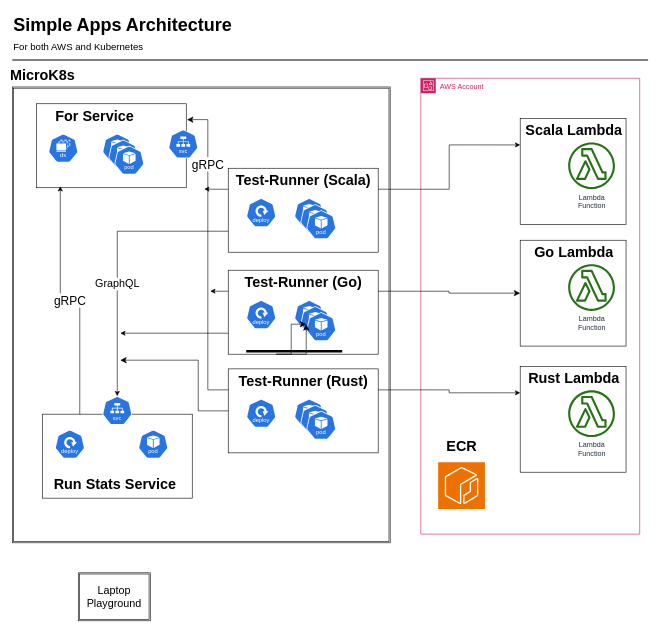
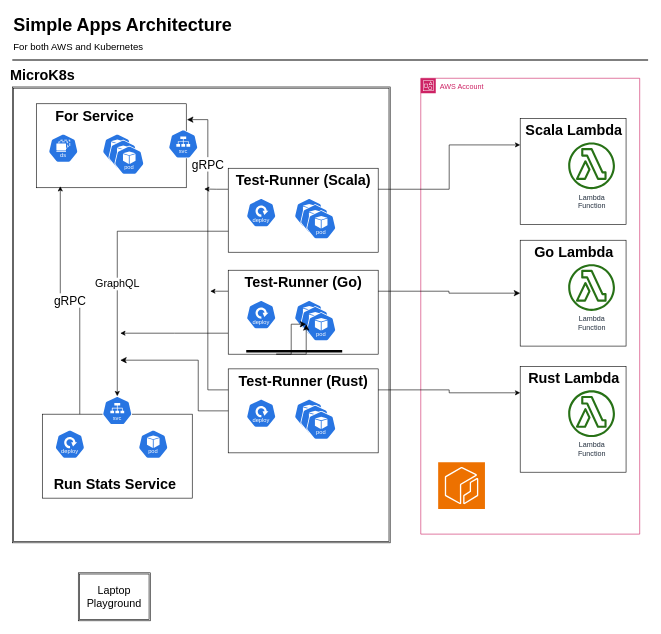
  <mxCell id="0" />
  <mxCell id="1" parent="0" />
  <mxCell id="2" value="" style="shape=ext;double=1;rounded=0;whiteSpace=wrap;html=1;" parent="1" vertex="1"><mxGeometry x="20" y="144.5" width="630" height="760" as="geometry" /></mxCell>
  <mxCell id="3" value="Simple Apps Architecture" style="text;html=1;resizable=0;points=[];autosize=1;align=left;verticalAlign=top;spacingTop=-4;fontSize=30;fontStyle=1" parent="1" vertex="1"><mxGeometry x="20" y="20" width="390" height="40" as="geometry" /></mxCell>
  <mxCell id="4" value="For both AWS and Kubernetes" style="text;html=1;resizable=0;points=[];autosize=1;align=left;verticalAlign=top;spacingTop=-4;fontSize=16" parent="1" vertex="1"><mxGeometry x="20" y="64.5" width="240" height="30" as="geometry" /></mxCell>
  <mxCell id="5" value="" style="line;strokeWidth=2;html=1;fontSize=14;" parent="1" vertex="1"><mxGeometry x="20" y="94.5" width="1060" height="10" as="geometry" /></mxCell>
  <mxCell id="6" value="AWS Account" style="points=[[0,0],[0.25,0],[0.5,0],[0.75,0],[1,0],[1,0.25],[1,0.5],[1,0.75],[1,1],[0.75,1],[0.5,1],[0.25,1],[0,1],[0,0.75],[0,0.5],[0,0.25]];outlineConnect=0;gradientColor=none;html=1;whiteSpace=wrap;fontSize=12;fontStyle=0;container=1;pointerEvents=0;collapsible=0;recursiveResize=0;shape=mxgraph.aws4.group;grIcon=mxgraph.aws4.group_account;strokeColor=#CD2264;fillColor=none;verticalAlign=top;align=left;spacingLeft=30;fontColor=#CD2264;dashed=0;" parent="1" vertex="1"><mxGeometry x="701" y="130" width="365" height="760" as="geometry" /></mxCell>
  <mxCell id="7" value="" style="sketch=0;points=[[0,0,0],[0.25,0,0],[0.5,0,0],[0.75,0,0],[1,0,0],[0,1,0],[0.25,1,0],[0.5,1,0],[0.75,1,0],[1,1,0],[0,0.25,0],[0,0.5,0],[0,0.75,0],[1,0.25,0],[1,0.5,0],[1,0.75,0]];outlineConnect=0;fontColor=#232F3E;fillColor=#ED7100;strokeColor=#ffffff;dashed=0;verticalLabelPosition=bottom;verticalAlign=top;align=center;html=1;fontSize=12;fontStyle=0;aspect=fixed;shape=mxgraph.aws4.resourceIcon;resIcon=mxgraph.aws4.ecr;noLabel=0;" parent="6" vertex="1"><mxGeometry x="29" y="640" width="78" height="78" as="geometry" /></mxCell>
  <mxCell id="8" value="" style="group" parent="6" vertex="1" connectable="0"><mxGeometry x="165.75" y="480.25" width="176.5" height="176.5" as="geometry" /></mxCell>
  <mxCell id="9" value="" style="whiteSpace=wrap;html=1;aspect=fixed;" parent="8" vertex="1"><mxGeometry width="176.5" height="176.5" as="geometry" /></mxCell>
  <mxCell id="10" value="Lambda&lt;br&gt;Function&lt;br&gt;" style="outlineConnect=0;fontColor=#232F3E;gradientColor=none;fillColor=#277116;strokeColor=none;dashed=0;verticalLabelPosition=bottom;verticalAlign=top;align=center;html=1;fontSize=12;fontStyle=0;aspect=fixed;pointerEvents=1;shape=mxgraph.aws4.lambda_function;" parent="8" vertex="1"><mxGeometry x="80" y="40" width="78" height="78" as="geometry" /></mxCell>
  <mxCell id="11" value="Rust Lambda" style="text;strokeColor=none;fillColor=none;html=1;fontSize=24;fontStyle=1;verticalAlign=middle;align=center;" parent="8" vertex="1"><mxGeometry x="39" width="100" height="40" as="geometry" /></mxCell>
  <mxCell id="12" value="" style="group" parent="6" vertex="1" connectable="0"><mxGeometry x="165.75" y="270" width="176.5" height="176.5" as="geometry" /></mxCell>
  <mxCell id="13" value="" style="whiteSpace=wrap;html=1;aspect=fixed;" parent="12" vertex="1"><mxGeometry width="176.5" height="176.5" as="geometry" /></mxCell>
  <mxCell id="14" value="Lambda&lt;br&gt;Function&lt;br&gt;" style="outlineConnect=0;fontColor=#232F3E;gradientColor=none;fillColor=#277116;strokeColor=none;dashed=0;verticalLabelPosition=bottom;verticalAlign=top;align=center;html=1;fontSize=12;fontStyle=0;aspect=fixed;pointerEvents=1;shape=mxgraph.aws4.lambda_function;" parent="12" vertex="1"><mxGeometry x="80" y="40" width="78" height="78" as="geometry" /></mxCell>
  <mxCell id="15" value="Go Lambda" style="text;strokeColor=none;fillColor=none;html=1;fontSize=24;fontStyle=1;verticalAlign=middle;align=center;" parent="12" vertex="1"><mxGeometry x="39" width="100" height="40" as="geometry" /></mxCell>
  <mxCell id="16" value="" style="group" parent="6" vertex="1" connectable="0"><mxGeometry x="165.75" y="67" width="176.5" height="176.5" as="geometry" /></mxCell>
  <mxCell id="17" value="" style="whiteSpace=wrap;html=1;aspect=fixed;" parent="16" vertex="1"><mxGeometry width="176.5" height="176.5" as="geometry" /></mxCell>
  <mxCell id="18" value="Lambda&lt;br&gt;Function&lt;br&gt;" style="outlineConnect=0;fontColor=#232F3E;gradientColor=none;fillColor=#277116;strokeColor=none;dashed=0;verticalLabelPosition=bottom;verticalAlign=top;align=center;html=1;fontSize=12;fontStyle=0;aspect=fixed;pointerEvents=1;shape=mxgraph.aws4.lambda_function;" parent="16" vertex="1"><mxGeometry x="80" y="40" width="78" height="78" as="geometry" /></mxCell>
  <mxCell id="19" value="Scala Lambda" style="text;strokeColor=none;fillColor=none;html=1;fontSize=24;fontStyle=1;verticalAlign=middle;align=center;" parent="16" vertex="1"><mxGeometry x="39" width="100" height="40" as="geometry" /></mxCell>
- <mxCell id="20" value="ECR" style="text;strokeColor=none;fillColor=none;html=1;fontSize=24;fontStyle=1;verticalAlign=middle;align=center;" parent="6" vertex="1"><mxGeometry x="18" y="594" width="100" height="40" as="geometry" /></mxCell>
  <mxCell id="21" value="" style="group" parent="1" vertex="1" connectable="0"><mxGeometry x="380" y="280" width="280" height="620" as="geometry" /></mxCell>
  <mxCell id="22" style="edgeStyle=orthogonalEdgeStyle;rounded=0;orthogonalLoop=1;jettySize=auto;html=1;exitX=0;exitY=0.25;exitDx=0;exitDy=0;" parent="21" source="23" edge="1"><mxGeometry relative="1" as="geometry"><mxPoint x="-40" y="34.667" as="targetPoint" /></mxGeometry></mxCell>
  <mxCell id="23" value="" style="rounded=0;whiteSpace=wrap;html=1;" parent="21" vertex="1"><mxGeometry width="250" height="140" as="geometry" /></mxCell>
  <mxCell id="24" value="" style="aspect=fixed;sketch=0;html=1;dashed=0;whitespace=wrap;fillColor=#2875E2;strokeColor=#ffffff;points=[[0.005,0.63,0],[0.1,0.2,0],[0.9,0.2,0],[0.5,0,0],[0.995,0.63,0],[0.72,0.99,0],[0.5,1,0],[0.28,0.99,0]];shape=mxgraph.kubernetes.icon2;prIcon=pod;kubernetesLabel=1;" parent="21" vertex="1"><mxGeometry x="110" y="50" width="50" height="48" as="geometry" /></mxCell>
  <mxCell id="25" value="Test-Runner (Scala)" style="text;strokeColor=none;fillColor=none;html=1;fontSize=24;fontStyle=1;verticalAlign=middle;align=center;" parent="21" vertex="1"><mxGeometry x="75" width="100" height="40" as="geometry" /></mxCell>
  <mxCell id="26" value="" style="aspect=fixed;sketch=0;html=1;dashed=0;whitespace=wrap;fillColor=#2875E2;strokeColor=#ffffff;points=[[0.005,0.63,0],[0.1,0.2,0],[0.9,0.2,0],[0.5,0,0],[0.995,0.63,0],[0.72,0.99,0],[0.5,1,0],[0.28,0.99,0]];shape=mxgraph.kubernetes.icon2;prIcon=pod;kubernetesLabel=1;" parent="21" vertex="1"><mxGeometry x="120" y="60" width="50" height="48" as="geometry" /></mxCell>
  <mxCell id="27" value="" style="aspect=fixed;sketch=0;html=1;dashed=0;whitespace=wrap;fillColor=#2875E2;strokeColor=#ffffff;points=[[0.005,0.63,0],[0.1,0.2,0],[0.9,0.2,0],[0.5,0,0],[0.995,0.63,0],[0.72,0.99,0],[0.5,1,0],[0.28,0.99,0]];shape=mxgraph.kubernetes.icon2;prIcon=pod;kubernetesLabel=1;" parent="21" vertex="1"><mxGeometry x="130" y="70" width="50" height="48" as="geometry" /></mxCell>
  <mxCell id="28" value="" style="aspect=fixed;sketch=0;html=1;dashed=0;whitespace=wrap;fillColor=#2875E2;strokeColor=#ffffff;points=[[0.005,0.63,0],[0.1,0.2,0],[0.9,0.2,0],[0.5,0,0],[0.995,0.63,0],[0.72,0.99,0],[0.5,1,0],[0.28,0.99,0]];shape=mxgraph.kubernetes.icon2;prIcon=deploy;kubernetesLabel=1;" parent="21" vertex="1"><mxGeometry x="30" y="50" width="50" height="48" as="geometry" /></mxCell>
  <mxCell id="29" value="" style="group" parent="1" vertex="1" connectable="0"><mxGeometry x="380" y="450" width="250" height="140" as="geometry" /></mxCell>
  <mxCell id="30" style="edgeStyle=orthogonalEdgeStyle;rounded=0;orthogonalLoop=1;jettySize=auto;html=1;exitX=0;exitY=0.25;exitDx=0;exitDy=0;" parent="29" source="32" edge="1"><mxGeometry relative="1" as="geometry"><mxPoint x="-30" y="35.333" as="targetPoint" /></mxGeometry></mxCell>
  <mxCell id="31" style="edgeStyle=orthogonalEdgeStyle;rounded=0;orthogonalLoop=1;jettySize=auto;html=1;exitX=0;exitY=0.75;exitDx=0;exitDy=0;" parent="29" source="32" edge="1"><mxGeometry relative="1" as="geometry"><mxPoint x="-180" y="105" as="targetPoint" /></mxGeometry></mxCell>
  <mxCell id="32" value="" style="rounded=0;whiteSpace=wrap;html=1;" parent="29" vertex="1"><mxGeometry width="250" height="140" as="geometry" /></mxCell>
  <mxCell id="33" value="" style="aspect=fixed;sketch=0;html=1;dashed=0;whitespace=wrap;fillColor=#2875E2;strokeColor=#ffffff;points=[[0.005,0.63,0],[0.1,0.2,0],[0.9,0.2,0],[0.5,0,0],[0.995,0.63,0],[0.72,0.99,0],[0.5,1,0],[0.28,0.99,0]];shape=mxgraph.kubernetes.icon2;prIcon=pod;kubernetesLabel=1;" parent="29" vertex="1"><mxGeometry x="110" y="50" width="50" height="48" as="geometry" /></mxCell>
  <mxCell id="34" value="Test-Runner (Go)" style="text;strokeColor=none;fillColor=none;html=1;fontSize=24;fontStyle=1;verticalAlign=middle;align=center;" parent="29" vertex="1"><mxGeometry x="75" width="100" height="40" as="geometry" /></mxCell>
  <mxCell id="35" value="" style="aspect=fixed;sketch=0;html=1;dashed=0;whitespace=wrap;fillColor=#2875E2;strokeColor=#ffffff;points=[[0.005,0.63,0],[0.1,0.2,0],[0.9,0.2,0],[0.5,0,0],[0.995,0.63,0],[0.72,0.99,0],[0.5,1,0],[0.28,0.99,0]];shape=mxgraph.kubernetes.icon2;prIcon=pod;kubernetesLabel=1;" parent="29" vertex="1"><mxGeometry x="120" y="60" width="50" height="48" as="geometry" /></mxCell>
  <mxCell id="36" value="" style="aspect=fixed;sketch=0;html=1;dashed=0;whitespace=wrap;fillColor=#2875E2;strokeColor=#ffffff;points=[[0.005,0.63,0],[0.1,0.2,0],[0.9,0.2,0],[0.5,0,0],[0.995,0.63,0],[0.72,0.99,0],[0.5,1,0],[0.28,0.99,0]];shape=mxgraph.kubernetes.icon2;prIcon=pod;kubernetesLabel=1;" parent="29" vertex="1"><mxGeometry x="130" y="70" width="50" height="48" as="geometry" /></mxCell>
  <mxCell id="37" value="" style="aspect=fixed;sketch=0;html=1;dashed=0;whitespace=wrap;fillColor=#2875E2;strokeColor=#ffffff;points=[[0.005,0.63,0],[0.1,0.2,0],[0.9,0.2,0],[0.5,0,0],[0.995,0.63,0],[0.72,0.99,0],[0.5,1,0],[0.28,0.99,0]];shape=mxgraph.kubernetes.icon2;prIcon=deploy;kubernetesLabel=1;" parent="29" vertex="1"><mxGeometry x="30" y="50" width="50" height="48" as="geometry" /></mxCell>
  <mxCell id="38" value="" style="group" parent="1" vertex="1" connectable="0"><mxGeometry x="380" y="614.5" width="250" height="140" as="geometry" /></mxCell>
  <mxCell id="39" value="" style="rounded=0;whiteSpace=wrap;html=1;" parent="38" vertex="1"><mxGeometry width="250" height="140" as="geometry" /></mxCell>
  <mxCell id="40" value="" style="aspect=fixed;sketch=0;html=1;dashed=0;whitespace=wrap;fillColor=#2875E2;strokeColor=#ffffff;points=[[0.005,0.63,0],[0.1,0.2,0],[0.9,0.2,0],[0.5,0,0],[0.995,0.63,0],[0.72,0.99,0],[0.5,1,0],[0.28,0.99,0]];shape=mxgraph.kubernetes.icon2;prIcon=pod;kubernetesLabel=1;" parent="38" vertex="1"><mxGeometry x="110" y="50" width="50" height="48" as="geometry" /></mxCell>
  <mxCell id="41" value="Test-Runner (Rust)" style="text;strokeColor=none;fillColor=none;html=1;fontSize=24;fontStyle=1;verticalAlign=middle;align=center;" parent="38" vertex="1"><mxGeometry x="75" width="100" height="40" as="geometry" /></mxCell>
  <mxCell id="42" value="" style="aspect=fixed;sketch=0;html=1;dashed=0;whitespace=wrap;fillColor=#2875E2;strokeColor=#ffffff;points=[[0.005,0.63,0],[0.1,0.2,0],[0.9,0.2,0],[0.5,0,0],[0.995,0.63,0],[0.72,0.99,0],[0.5,1,0],[0.28,0.99,0]];shape=mxgraph.kubernetes.icon2;prIcon=pod;kubernetesLabel=1;" parent="38" vertex="1"><mxGeometry x="120" y="60" width="50" height="48" as="geometry" /></mxCell>
  <mxCell id="43" value="" style="aspect=fixed;sketch=0;html=1;dashed=0;whitespace=wrap;fillColor=#2875E2;strokeColor=#ffffff;points=[[0.005,0.63,0],[0.1,0.2,0],[0.9,0.2,0],[0.5,0,0],[0.995,0.63,0],[0.72,0.99,0],[0.5,1,0],[0.28,0.99,0]];shape=mxgraph.kubernetes.icon2;prIcon=pod;kubernetesLabel=1;" parent="38" vertex="1"><mxGeometry x="130" y="70" width="50" height="48" as="geometry" /></mxCell>
  <mxCell id="44" value="" style="aspect=fixed;sketch=0;html=1;dashed=0;whitespace=wrap;fillColor=#2875E2;strokeColor=#ffffff;points=[[0.005,0.63,0],[0.1,0.2,0],[0.9,0.2,0],[0.5,0,0],[0.995,0.63,0],[0.72,0.99,0],[0.5,1,0],[0.28,0.99,0]];shape=mxgraph.kubernetes.icon2;prIcon=deploy;kubernetesLabel=1;" parent="38" vertex="1"><mxGeometry x="30" y="50" width="50" height="48" as="geometry" /></mxCell>
  <mxCell id="45" value="" style="group" parent="1" vertex="1" connectable="0"><mxGeometry x="70" y="666" width="250" height="164" as="geometry" /></mxCell>
  <mxCell id="46" value="" style="rounded=0;whiteSpace=wrap;html=1;" parent="45" vertex="1"><mxGeometry y="24" width="250" height="140" as="geometry" /></mxCell>
  <mxCell id="47" value="" style="aspect=fixed;sketch=0;html=1;dashed=0;whitespace=wrap;fillColor=#2875E2;strokeColor=#ffffff;points=[[0.005,0.63,0],[0.1,0.2,0],[0.9,0.2,0],[0.5,0,0],[0.995,0.63,0],[0.72,0.99,0],[0.5,1,0],[0.28,0.99,0]];shape=mxgraph.kubernetes.icon2;prIcon=pod;kubernetesLabel=1;" parent="45" vertex="1"><mxGeometry x="160" y="50" width="50" height="48" as="geometry" /></mxCell>
  <mxCell id="48" value="Run Stats Service" style="text;strokeColor=none;fillColor=none;html=1;fontSize=24;fontStyle=1;verticalAlign=middle;align=center;" parent="45" vertex="1"><mxGeometry x="71" y="122" width="100" height="40" as="geometry" /></mxCell>
  <mxCell id="49" value="" style="aspect=fixed;sketch=0;html=1;dashed=0;whitespace=wrap;fillColor=#2875E2;strokeColor=#ffffff;points=[[0.005,0.63,0],[0.1,0.2,0],[0.9,0.2,0],[0.5,0,0],[0.995,0.63,0],[0.72,0.99,0],[0.5,1,0],[0.28,0.99,0]];shape=mxgraph.kubernetes.icon2;kubernetesLabel=1;prIcon=svc" parent="45" vertex="1"><mxGeometry x="100" y="-6" width="50" height="48" as="geometry" /></mxCell>
  <mxCell id="50" value="" style="aspect=fixed;sketch=0;html=1;dashed=0;whitespace=wrap;fillColor=#2875E2;strokeColor=#ffffff;points=[[0.005,0.63,0],[0.1,0.2,0],[0.9,0.2,0],[0.5,0,0],[0.995,0.63,0],[0.72,0.99,0],[0.5,1,0],[0.28,0.99,0]];shape=mxgraph.kubernetes.icon2;kubernetesLabel=1;prIcon=deploy" parent="45" vertex="1"><mxGeometry x="21" y="50" width="50" height="48" as="geometry" /></mxCell>
  <mxCell id="51" value="" style="group" parent="1" vertex="1" connectable="0"><mxGeometry x="60" y="172.5" width="270" height="140" as="geometry" /></mxCell>
  <mxCell id="52" value="" style="rounded=0;whiteSpace=wrap;html=1;" parent="51" vertex="1"><mxGeometry width="250" height="140" as="geometry" /></mxCell>
  <mxCell id="53" value="" style="aspect=fixed;sketch=0;html=1;dashed=0;whitespace=wrap;fillColor=#2875E2;strokeColor=#ffffff;points=[[0.005,0.63,0],[0.1,0.2,0],[0.9,0.2,0],[0.5,0,0],[0.995,0.63,0],[0.72,0.99,0],[0.5,1,0],[0.28,0.99,0]];shape=mxgraph.kubernetes.icon2;prIcon=pod;kubernetesLabel=1;" parent="51" vertex="1"><mxGeometry x="110" y="50" width="50" height="48" as="geometry" /></mxCell>
  <mxCell id="54" value="For Service" style="text;strokeColor=none;fillColor=none;html=1;fontSize=24;fontStyle=1;verticalAlign=middle;align=center;" parent="51" vertex="1"><mxGeometry x="46.5" width="100" height="40" as="geometry" /></mxCell>
  <mxCell id="55" value="" style="aspect=fixed;sketch=0;html=1;dashed=0;whitespace=wrap;fillColor=#2875E2;strokeColor=#ffffff;points=[[0.005,0.63,0],[0.1,0.2,0],[0.9,0.2,0],[0.5,0,0],[0.995,0.63,0],[0.72,0.99,0],[0.5,1,0],[0.28,0.99,0]];shape=mxgraph.kubernetes.icon2;kubernetesLabel=1;prIcon=svc" parent="51" vertex="1"><mxGeometry x="220" y="43" width="50" height="48" as="geometry" /></mxCell>
  <mxCell id="56" value="" style="aspect=fixed;sketch=0;html=1;dashed=0;whitespace=wrap;fillColor=#2875E2;strokeColor=#ffffff;points=[[0.005,0.63,0],[0.1,0.2,0],[0.9,0.2,0],[0.5,0,0],[0.995,0.63,0],[0.72,0.99,0],[0.5,1,0],[0.28,0.99,0]];shape=mxgraph.kubernetes.icon2;kubernetesLabel=1;prIcon=ds" parent="51" vertex="1"><mxGeometry x="20" y="50" width="50" height="48" as="geometry" /></mxCell>
  <mxCell id="57" value="" style="aspect=fixed;sketch=0;html=1;dashed=0;whitespace=wrap;fillColor=#2875E2;strokeColor=#ffffff;points=[[0.005,0.63,0],[0.1,0.2,0],[0.9,0.2,0],[0.5,0,0],[0.995,0.63,0],[0.72,0.99,0],[0.5,1,0],[0.28,0.99,0]];shape=mxgraph.kubernetes.icon2;prIcon=pod;kubernetesLabel=1;" parent="51" vertex="1"><mxGeometry x="120" y="60" width="50" height="48" as="geometry" /></mxCell>
  <mxCell id="58" value="" style="aspect=fixed;sketch=0;html=1;dashed=0;whitespace=wrap;fillColor=#2875E2;strokeColor=#ffffff;points=[[0.005,0.63,0],[0.1,0.2,0],[0.9,0.2,0],[0.5,0,0],[0.995,0.63,0],[0.72,0.99,0],[0.5,1,0],[0.28,0.99,0]];shape=mxgraph.kubernetes.icon2;prIcon=pod;kubernetesLabel=1;" parent="51" vertex="1"><mxGeometry x="130" y="70" width="50" height="48" as="geometry" /></mxCell>
  <mxCell id="59" style="edgeStyle=orthogonalEdgeStyle;rounded=0;orthogonalLoop=1;jettySize=auto;html=1;exitX=0.25;exitY=0;exitDx=0;exitDy=0;entryX=0.16;entryY=0.982;entryDx=0;entryDy=0;entryPerimeter=0;" parent="1" source="46" target="52" edge="1"><mxGeometry relative="1" as="geometry" /></mxCell>
  <mxCell id="60" value="&lt;font style=&quot;font-size: 20px;&quot;&gt;gRPC&lt;/font&gt;" style="edgeLabel;html=1;align=center;verticalAlign=middle;resizable=0;points=[];" parent="59" vertex="1" connectable="0"><mxGeometry x="-0.0" y="-2" relative="1" as="geometry"><mxPoint as="offset" /></mxGeometry></mxCell>
  <mxCell id="61" value="" style="edgeStyle=elbowEdgeStyle;elbow=horizontal;endArrow=classic;html=1;curved=0;rounded=0;endSize=8;startSize=8;exitX=0;exitY=0.25;exitDx=0;exitDy=0;entryX=1.005;entryY=0.189;entryDx=0;entryDy=0;entryPerimeter=0;" parent="1" source="39" target="52" edge="1"><mxGeometry width="50" height="50" relative="1" as="geometry"><mxPoint x="370" y="700" as="sourcePoint" /><mxPoint x="420" y="650" as="targetPoint" /></mxGeometry></mxCell>
  <mxCell id="62" value="&lt;font style=&quot;font-size: 20px;&quot;&gt;gRPC&lt;/font&gt;" style="edgeLabel;html=1;align=center;verticalAlign=middle;resizable=0;points=[];" parent="61" vertex="1" connectable="0"><mxGeometry x="0.583" y="1" relative="1" as="geometry"><mxPoint as="offset" /></mxGeometry></mxCell>
  <mxCell id="63" value="" style="line;strokeWidth=4;html=1;perimeter=backbonePerimeter;points=[];outlineConnect=0;" parent="1" vertex="1"><mxGeometry x="410" y="580" width="160" height="10" as="geometry" /></mxCell>
  <mxCell id="64" style="edgeStyle=orthogonalEdgeStyle;rounded=0;orthogonalLoop=1;jettySize=auto;html=1;exitX=0;exitY=0.75;exitDx=0;exitDy=0;entryX=0.5;entryY=0;entryDx=0;entryDy=0;entryPerimeter=0;" parent="1" source="23" target="49" edge="1"><mxGeometry relative="1" as="geometry"><mxPoint x="195" y="640" as="targetPoint" /></mxGeometry></mxCell>
  <mxCell id="65" value="&lt;font style=&quot;font-size: 18px;&quot;&gt;GraphQL&lt;/font&gt;" style="edgeLabel;html=1;align=center;verticalAlign=middle;resizable=0;points=[];" parent="64" vertex="1" connectable="0"><mxGeometry x="0.183" y="-1" relative="1" as="geometry"><mxPoint as="offset" /></mxGeometry></mxCell>
  <mxCell id="66" value="" style="edgeStyle=elbowEdgeStyle;elbow=horizontal;endArrow=classic;html=1;curved=0;rounded=0;endSize=8;startSize=8;exitX=0;exitY=0.5;exitDx=0;exitDy=0;" parent="1" source="39" edge="1"><mxGeometry width="50" height="50" relative="1" as="geometry"><mxPoint x="270" y="650" as="sourcePoint" /><mxPoint x="200" y="600" as="targetPoint" /><Array as="points"><mxPoint x="330" y="640" /></Array></mxGeometry></mxCell>
  <mxCell id="67" value="&lt;font style=&quot;font-size: 18px;&quot;&gt;Laptop&lt;br&gt;Playground&lt;br&gt;&lt;/font&gt;" style="shape=ext;double=1;rounded=0;whiteSpace=wrap;html=1;" parent="1" vertex="1"><mxGeometry x="130" y="954.5" width="120" height="80" as="geometry" /></mxCell>
  <mxCell id="68" value="" style="edgeStyle=segmentEdgeStyle;endArrow=classic;html=1;curved=0;rounded=0;endSize=8;startSize=8;" parent="1" edge="1"><mxGeometry width="50" height="50" relative="1" as="geometry"><mxPoint x="460" y="590" as="sourcePoint" /><mxPoint x="510" y="540" as="targetPoint" /></mxGeometry></mxCell>
  <mxCell id="69" style="edgeStyle=orthogonalEdgeStyle;rounded=0;orthogonalLoop=1;jettySize=auto;html=1;exitX=1;exitY=0.25;exitDx=0;exitDy=0;entryX=0;entryY=0.25;entryDx=0;entryDy=0;" parent="1" source="23" target="17" edge="1"><mxGeometry relative="1" as="geometry" /></mxCell>
  <mxCell id="70" value="" style="edgeStyle=elbowEdgeStyle;elbow=horizontal;endArrow=classic;html=1;curved=0;rounded=0;endSize=8;startSize=8;exitX=1;exitY=0.25;exitDx=0;exitDy=0;entryX=0;entryY=0.5;entryDx=0;entryDy=0;" parent="1" source="32" target="13" edge="1"><mxGeometry width="50" height="50" relative="1" as="geometry"><mxPoint x="670" y="530" as="sourcePoint" /><mxPoint x="720" y="480" as="targetPoint" /></mxGeometry></mxCell>
  <mxCell id="71" value="" style="edgeStyle=elbowEdgeStyle;elbow=horizontal;endArrow=classic;html=1;curved=0;rounded=0;endSize=8;startSize=8;" parent="1" edge="1"><mxGeometry width="50" height="50" relative="1" as="geometry"><mxPoint x="460" y="590" as="sourcePoint" /><mxPoint x="510" y="540" as="targetPoint" /></mxGeometry></mxCell>
  <mxCell id="72" style="edgeStyle=orthogonalEdgeStyle;rounded=0;orthogonalLoop=1;jettySize=auto;html=1;exitX=1;exitY=0.25;exitDx=0;exitDy=0;entryX=0;entryY=0.25;entryDx=0;entryDy=0;" parent="1" source="39" target="9" edge="1"><mxGeometry relative="1" as="geometry" /></mxCell>
  <mxCell id="73" value="MicroK8s" style="text;strokeColor=none;fillColor=none;html=1;fontSize=24;fontStyle=1;verticalAlign=middle;align=center;" parent="1" vertex="1"><mxGeometry x="20" y="104.5" width="100" height="40" as="geometry" /></mxCell>
